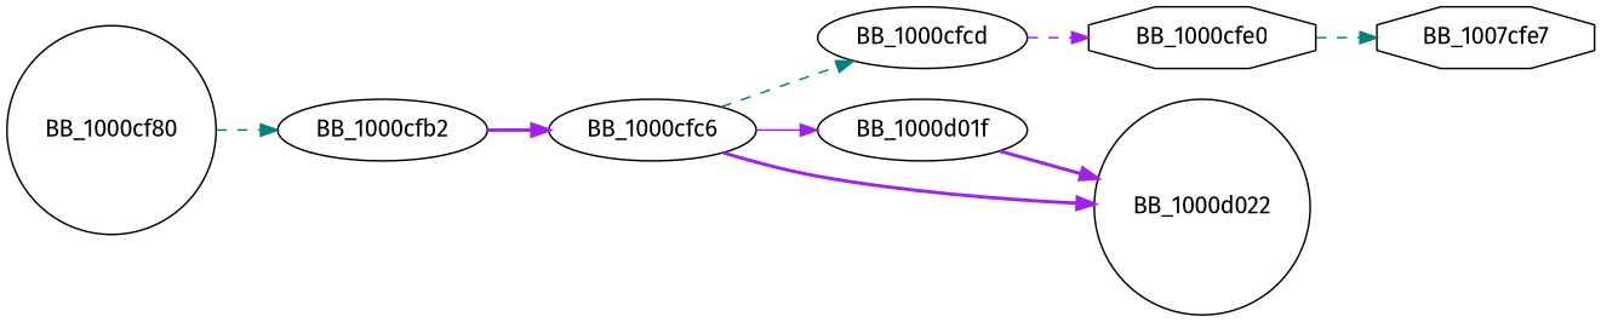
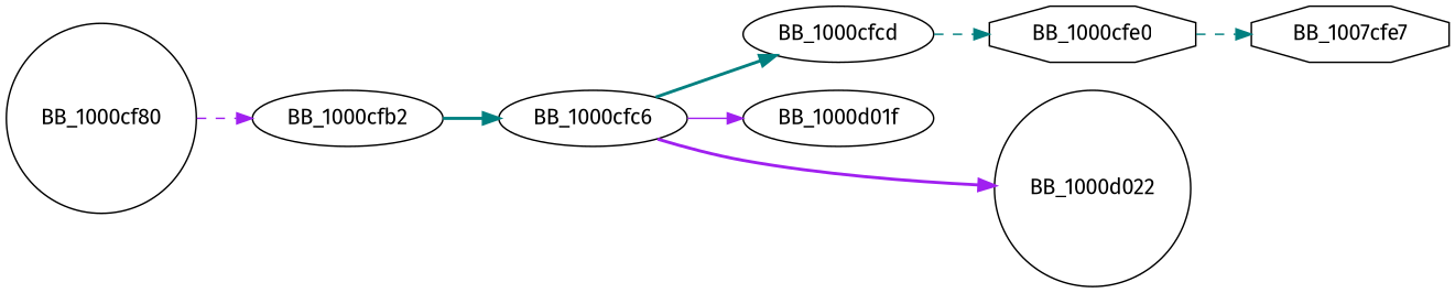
  digraph {
    fontname="Fira Sans"
    rankdir=LR
    node [fontname="Fira Sans" shape=ellipse]
    edge [color=teal fontname="Fira Sans" style=bold]
    BB_1000cf80 [shape=circle]
    n2 [label=BB_1000cfb2]
    BB_1000cfc6
    BB_1000cfcd
    BB_1000d01f
    BB_1000d022 [shape=circle]
    BB_1000cfe0 [shape=octagon]
    n8 [label=BB_1007cfe7 shape=octagon]
-   BB_1000cf80 -> n2 [style=dashed]
-   n2 -> BB_1000cfc6 [color=purple]
-   BB_1000cfc6 -> BB_1000cfcd [style=dashed]
+   BB_1000cf80 -> n2 [color=purple style=dashed]
+   n2 -> BB_1000cfc6
+   BB_1000cfc6 -> BB_1000cfcd
    BB_1000cfc6 -> BB_1000d01f [color=purple style=solid]
    BB_1000cfc6 -> BB_1000d022 [color=purple]
-   BB_1000cfcd -> BB_1000cfe0 [color=purple style=dashed]
-   BB_1000d01f -> BB_1000d022 [color=purple]
+   BB_1000cfcd -> BB_1000cfe0 [style=dashed]
    BB_1000cfe0 -> n8 [style=dashed]
  }
